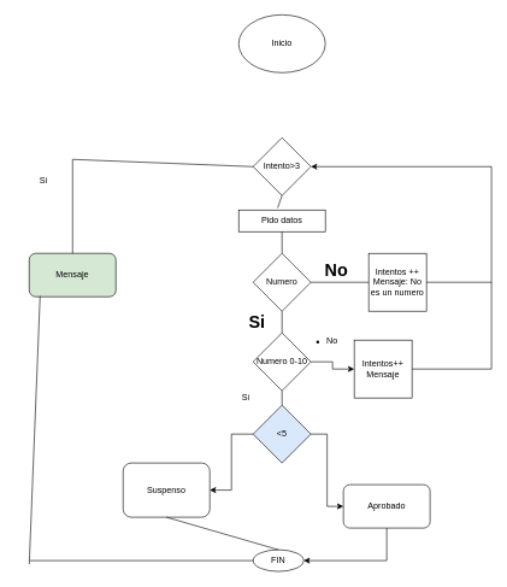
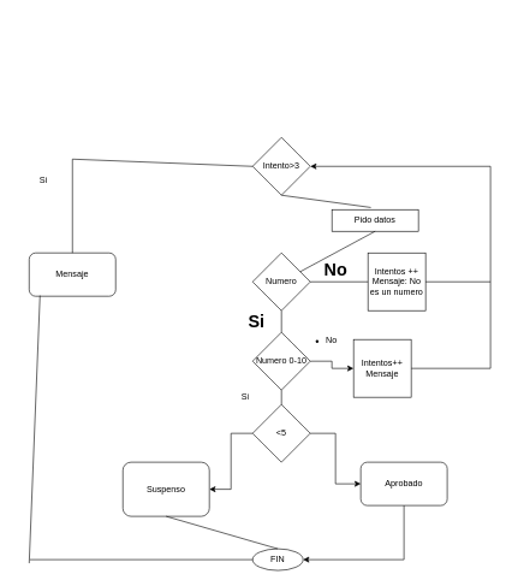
  <mxCell id="0" />
  <mxCell id="1" parent="0" />
- <mxCell id="2" value="Inicio" style="ellipse;whiteSpace=wrap;html=1;" vertex="1" parent="1"><mxGeometry x="330" y="20" width="120" height="80" as="geometry" /></mxCell>
  <mxCell id="3" value="Intento&amp;gt;3" style="rhombus;whiteSpace=wrap;html=1;" vertex="1" parent="1"><mxGeometry x="350" y="190" width="80" height="80" as="geometry" /></mxCell>
- <mxCell id="4" value="Pido datos" style="rounded=0;whiteSpace=wrap;html=1;" vertex="1" parent="1"><mxGeometry x="330" y="290" width="120" height="30" as="geometry" /></mxCell>
+ <mxCell id="4" value="Pido datos" style="rounded=0;whiteSpace=wrap;html=1;" vertex="1" parent="1"><mxGeometry x="460" y="290" width="120" height="30" as="geometry" /></mxCell>
  <mxCell id="5" value="Numero" style="rhombus;whiteSpace=wrap;html=1;" vertex="1" parent="1"><mxGeometry x="350" y="350" width="80" height="80" as="geometry" /></mxCell>
  <mxCell id="6" value="Intentos ++&lt;br&gt;Mensaje: No es un numero" style="whiteSpace=wrap;html=1;aspect=fixed;" vertex="1" parent="1"><mxGeometry x="510" y="350" width="80" height="80" as="geometry" /></mxCell>
  <mxCell id="7" value="" style="endArrow=none;html=1;rounded=0;entryX=0;entryY=0.5;entryDx=0;entryDy=0;exitX=1;exitY=0.5;exitDx=0;exitDy=0;" edge="1" parent="1" source="5" target="6"><mxGeometry width="50" height="50" relative="1" as="geometry"><mxPoint x="340" y="420" as="sourcePoint" /><mxPoint x="390" y="370" as="targetPoint" /></mxGeometry></mxCell>
  <mxCell id="8" value="No" style="text;strokeColor=none;fillColor=none;html=1;fontSize=24;fontStyle=1;verticalAlign=middle;align=center;" vertex="1" parent="1"><mxGeometry x="450" y="370" width="30" height="5" as="geometry" /></mxCell>
  <mxCell id="9" value="Si" style="text;strokeColor=none;fillColor=none;html=1;fontSize=24;fontStyle=1;verticalAlign=middle;align=center;" vertex="1" parent="1"><mxGeometry x="340" y="440" width="30" height="10" as="geometry" /></mxCell>
  <mxCell id="10" value="" style="endArrow=none;html=1;rounded=0;entryX=0.5;entryY=1;entryDx=0;entryDy=0;exitX=0.5;exitY=0;exitDx=0;exitDy=0;" edge="1" parent="1" source="12" target="5"><mxGeometry width="50" height="50" relative="1" as="geometry"><mxPoint x="350" y="480" as="sourcePoint" /><mxPoint x="390" y="370" as="targetPoint" /></mxGeometry></mxCell>
  <mxCell id="11" style="edgeStyle=orthogonalEdgeStyle;rounded=0;orthogonalLoop=1;jettySize=auto;html=1;exitX=1;exitY=0.5;exitDx=0;exitDy=0;" edge="1" parent="1" source="12" target="14"><mxGeometry relative="1" as="geometry" /></mxCell>
  <mxCell id="12" value="Numero 0-10" style="rhombus;whiteSpace=wrap;html=1;" vertex="1" parent="1"><mxGeometry x="350" y="460" width="80" height="80" as="geometry" /></mxCell>
  <mxCell id="13" style="edgeStyle=orthogonalEdgeStyle;rounded=0;orthogonalLoop=1;jettySize=auto;html=1;exitX=1;exitY=0.5;exitDx=0;exitDy=0;entryX=1;entryY=0.5;entryDx=0;entryDy=0;" edge="1" parent="1" source="14" target="3"><mxGeometry relative="1" as="geometry"><Array as="points"><mxPoint x="680" y="510" /><mxPoint x="680" y="230" /></Array></mxGeometry></mxCell>
  <mxCell id="14" value="Intentos++&lt;br&gt;Mensaje" style="whiteSpace=wrap;html=1;aspect=fixed;" vertex="1" parent="1"><mxGeometry x="490" y="470" width="80" height="80" as="geometry" /></mxCell>
  <mxCell id="15" value="&lt;ul&gt;&lt;li&gt;No&lt;/li&gt;&lt;/ul&gt;" style="text;strokeColor=none;fillColor=none;html=1;whiteSpace=wrap;verticalAlign=middle;overflow=hidden;" vertex="1" parent="1"><mxGeometry x="410" y="450" width="70" height="30" as="geometry" /></mxCell>
  <mxCell id="16" value="Si" style="text;html=1;strokeColor=none;fillColor=none;align=center;verticalAlign=middle;whiteSpace=wrap;overflow=hidden;" vertex="1" parent="1"><mxGeometry x="300" y="540" width="80" height="20" as="geometry" /></mxCell>
  <mxCell id="17" style="edgeStyle=orthogonalEdgeStyle;rounded=0;orthogonalLoop=1;jettySize=auto;html=1;" edge="1" parent="1" source="19" target="20"><mxGeometry relative="1" as="geometry" /></mxCell>
  <mxCell id="18" style="edgeStyle=orthogonalEdgeStyle;rounded=0;orthogonalLoop=1;jettySize=auto;html=1;exitX=1;exitY=0.5;exitDx=0;exitDy=0;entryX=0;entryY=0.5;entryDx=0;entryDy=0;" edge="1" parent="1" source="19" target="22"><mxGeometry relative="1" as="geometry" /></mxCell>
- <mxCell id="19" value="&amp;lt;5" style="rhombus;whiteSpace=wrap;html=1;fillColor=#dae8fc;" vertex="1" parent="1"><mxGeometry x="350" y="560" width="80" height="80" as="geometry" /></mxCell>
+ <mxCell id="19" value="&amp;lt;5" style="rhombus;whiteSpace=wrap;html=1;" vertex="1" parent="1"><mxGeometry x="350" y="560" width="80" height="80" as="geometry" /></mxCell>
  <mxCell id="20" value="Suspenso" style="rounded=1;whiteSpace=wrap;html=1;" vertex="1" parent="1"><mxGeometry x="170" y="640" width="120" height="75" as="geometry" /></mxCell>
  <mxCell id="21" style="edgeStyle=orthogonalEdgeStyle;rounded=0;orthogonalLoop=1;jettySize=auto;html=1;exitX=0.5;exitY=1;exitDx=0;exitDy=0;entryX=1;entryY=0.5;entryDx=0;entryDy=0;" edge="1" parent="1" source="22" target="23"><mxGeometry relative="1" as="geometry" /></mxCell>
- <mxCell id="22" value="Aprobado" style="rounded=1;whiteSpace=wrap;html=1;" vertex="1" parent="1"><mxGeometry x="475" y="670" width="120" height="60" as="geometry" /></mxCell>
+ <mxCell id="22" value="Aprobado" style="rounded=1;whiteSpace=wrap;html=1;" vertex="1" parent="1"><mxGeometry x="500" y="640" width="120" height="60" as="geometry" /></mxCell>
  <mxCell id="23" value="FIN" style="ellipse;whiteSpace=wrap;html=1;" vertex="1" parent="1"><mxGeometry x="350" y="760" width="70" height="30" as="geometry" /></mxCell>
  <mxCell id="24" value="" style="endArrow=none;html=1;rounded=0;exitX=0;exitY=0.5;exitDx=0;exitDy=0;" edge="1" parent="1" source="23"><mxGeometry width="50" height="50" relative="1" as="geometry"><mxPoint x="340" y="610" as="sourcePoint" /><mxPoint x="41" y="775" as="targetPoint" /></mxGeometry></mxCell>
- <mxCell id="25" value="Mensaje" style="rounded=1;whiteSpace=wrap;html=1;fillColor=#d5e8d4;" vertex="1" parent="1"><mxGeometry x="40" y="350" width="120" height="60" as="geometry" /></mxCell>
+ <mxCell id="25" value="Mensaje" style="rounded=1;whiteSpace=wrap;html=1;" vertex="1" parent="1"><mxGeometry x="40" y="350" width="120" height="60" as="geometry" /></mxCell>
  <mxCell id="26" value="Si" style="text;html=1;strokeColor=none;fillColor=none;align=center;verticalAlign=middle;whiteSpace=wrap;overflow=hidden;" vertex="1" parent="1"><mxGeometry x="20" y="240" width="80" height="20" as="geometry" /></mxCell>
  <mxCell id="27" value="" style="endArrow=none;html=1;rounded=0;entryX=0.125;entryY=0.983;entryDx=0;entryDy=0;entryPerimeter=0;" edge="1" parent="1" target="25"><mxGeometry width="50" height="50" relative="1" as="geometry"><mxPoint x="40" y="780" as="sourcePoint" /><mxPoint x="390" y="560" as="targetPoint" /></mxGeometry></mxCell>
  <mxCell id="28" value="" style="endArrow=none;html=1;rounded=0;exitX=0.5;exitY=0;exitDx=0;exitDy=0;" edge="1" parent="1" source="25"><mxGeometry width="50" height="50" relative="1" as="geometry"><mxPoint x="340" y="310" as="sourcePoint" /><mxPoint x="100" y="220" as="targetPoint" /></mxGeometry></mxCell>
  <mxCell id="29" value="" style="endArrow=none;html=1;rounded=0;entryX=0;entryY=0.5;entryDx=0;entryDy=0;" edge="1" parent="1" target="3"><mxGeometry width="50" height="50" relative="1" as="geometry"><mxPoint x="100" y="220" as="sourcePoint" /><mxPoint x="390" y="260" as="targetPoint" /></mxGeometry></mxCell>
  <mxCell id="30" value="" style="endArrow=none;html=1;rounded=0;entryX=0.5;entryY=1;entryDx=0;entryDy=0;exitX=0.45;exitY=-0.1;exitDx=0;exitDy=0;exitPerimeter=0;" edge="1" parent="1" source="4" target="3"><mxGeometry width="50" height="50" relative="1" as="geometry"><mxPoint x="340" y="410" as="sourcePoint" /><mxPoint x="390" y="360" as="targetPoint" /></mxGeometry></mxCell>
  <mxCell id="31" value="" style="endArrow=none;html=1;rounded=0;entryX=0.5;entryY=1;entryDx=0;entryDy=0;" edge="1" parent="1" source="5" target="4"><mxGeometry width="50" height="50" relative="1" as="geometry"><mxPoint x="340" y="410" as="sourcePoint" /><mxPoint x="390" y="360" as="targetPoint" /></mxGeometry></mxCell>
  <mxCell id="32" value="" style="endArrow=none;html=1;rounded=0;exitX=0.5;exitY=0;exitDx=0;exitDy=0;entryX=0.5;entryY=1;entryDx=0;entryDy=0;" edge="1" parent="1" source="19" target="12"><mxGeometry width="50" height="50" relative="1" as="geometry"><mxPoint x="340" y="410" as="sourcePoint" /><mxPoint x="390" y="360" as="targetPoint" /></mxGeometry></mxCell>
  <mxCell id="33" value="" style="endArrow=none;html=1;rounded=0;exitX=0.5;exitY=0;exitDx=0;exitDy=0;entryX=0.5;entryY=1;entryDx=0;entryDy=0;" edge="1" parent="1" source="23" target="20"><mxGeometry width="50" height="50" relative="1" as="geometry"><mxPoint x="340" y="610" as="sourcePoint" /><mxPoint x="390" y="560" as="targetPoint" /></mxGeometry></mxCell>
  <mxCell id="34" value="" style="endArrow=none;html=1;rounded=0;exitX=1;exitY=0.5;exitDx=0;exitDy=0;" edge="1" parent="1" source="6"><mxGeometry width="50" height="50" relative="1" as="geometry"><mxPoint x="340" y="410" as="sourcePoint" /><mxPoint x="680" y="390" as="targetPoint" /></mxGeometry></mxCell>
